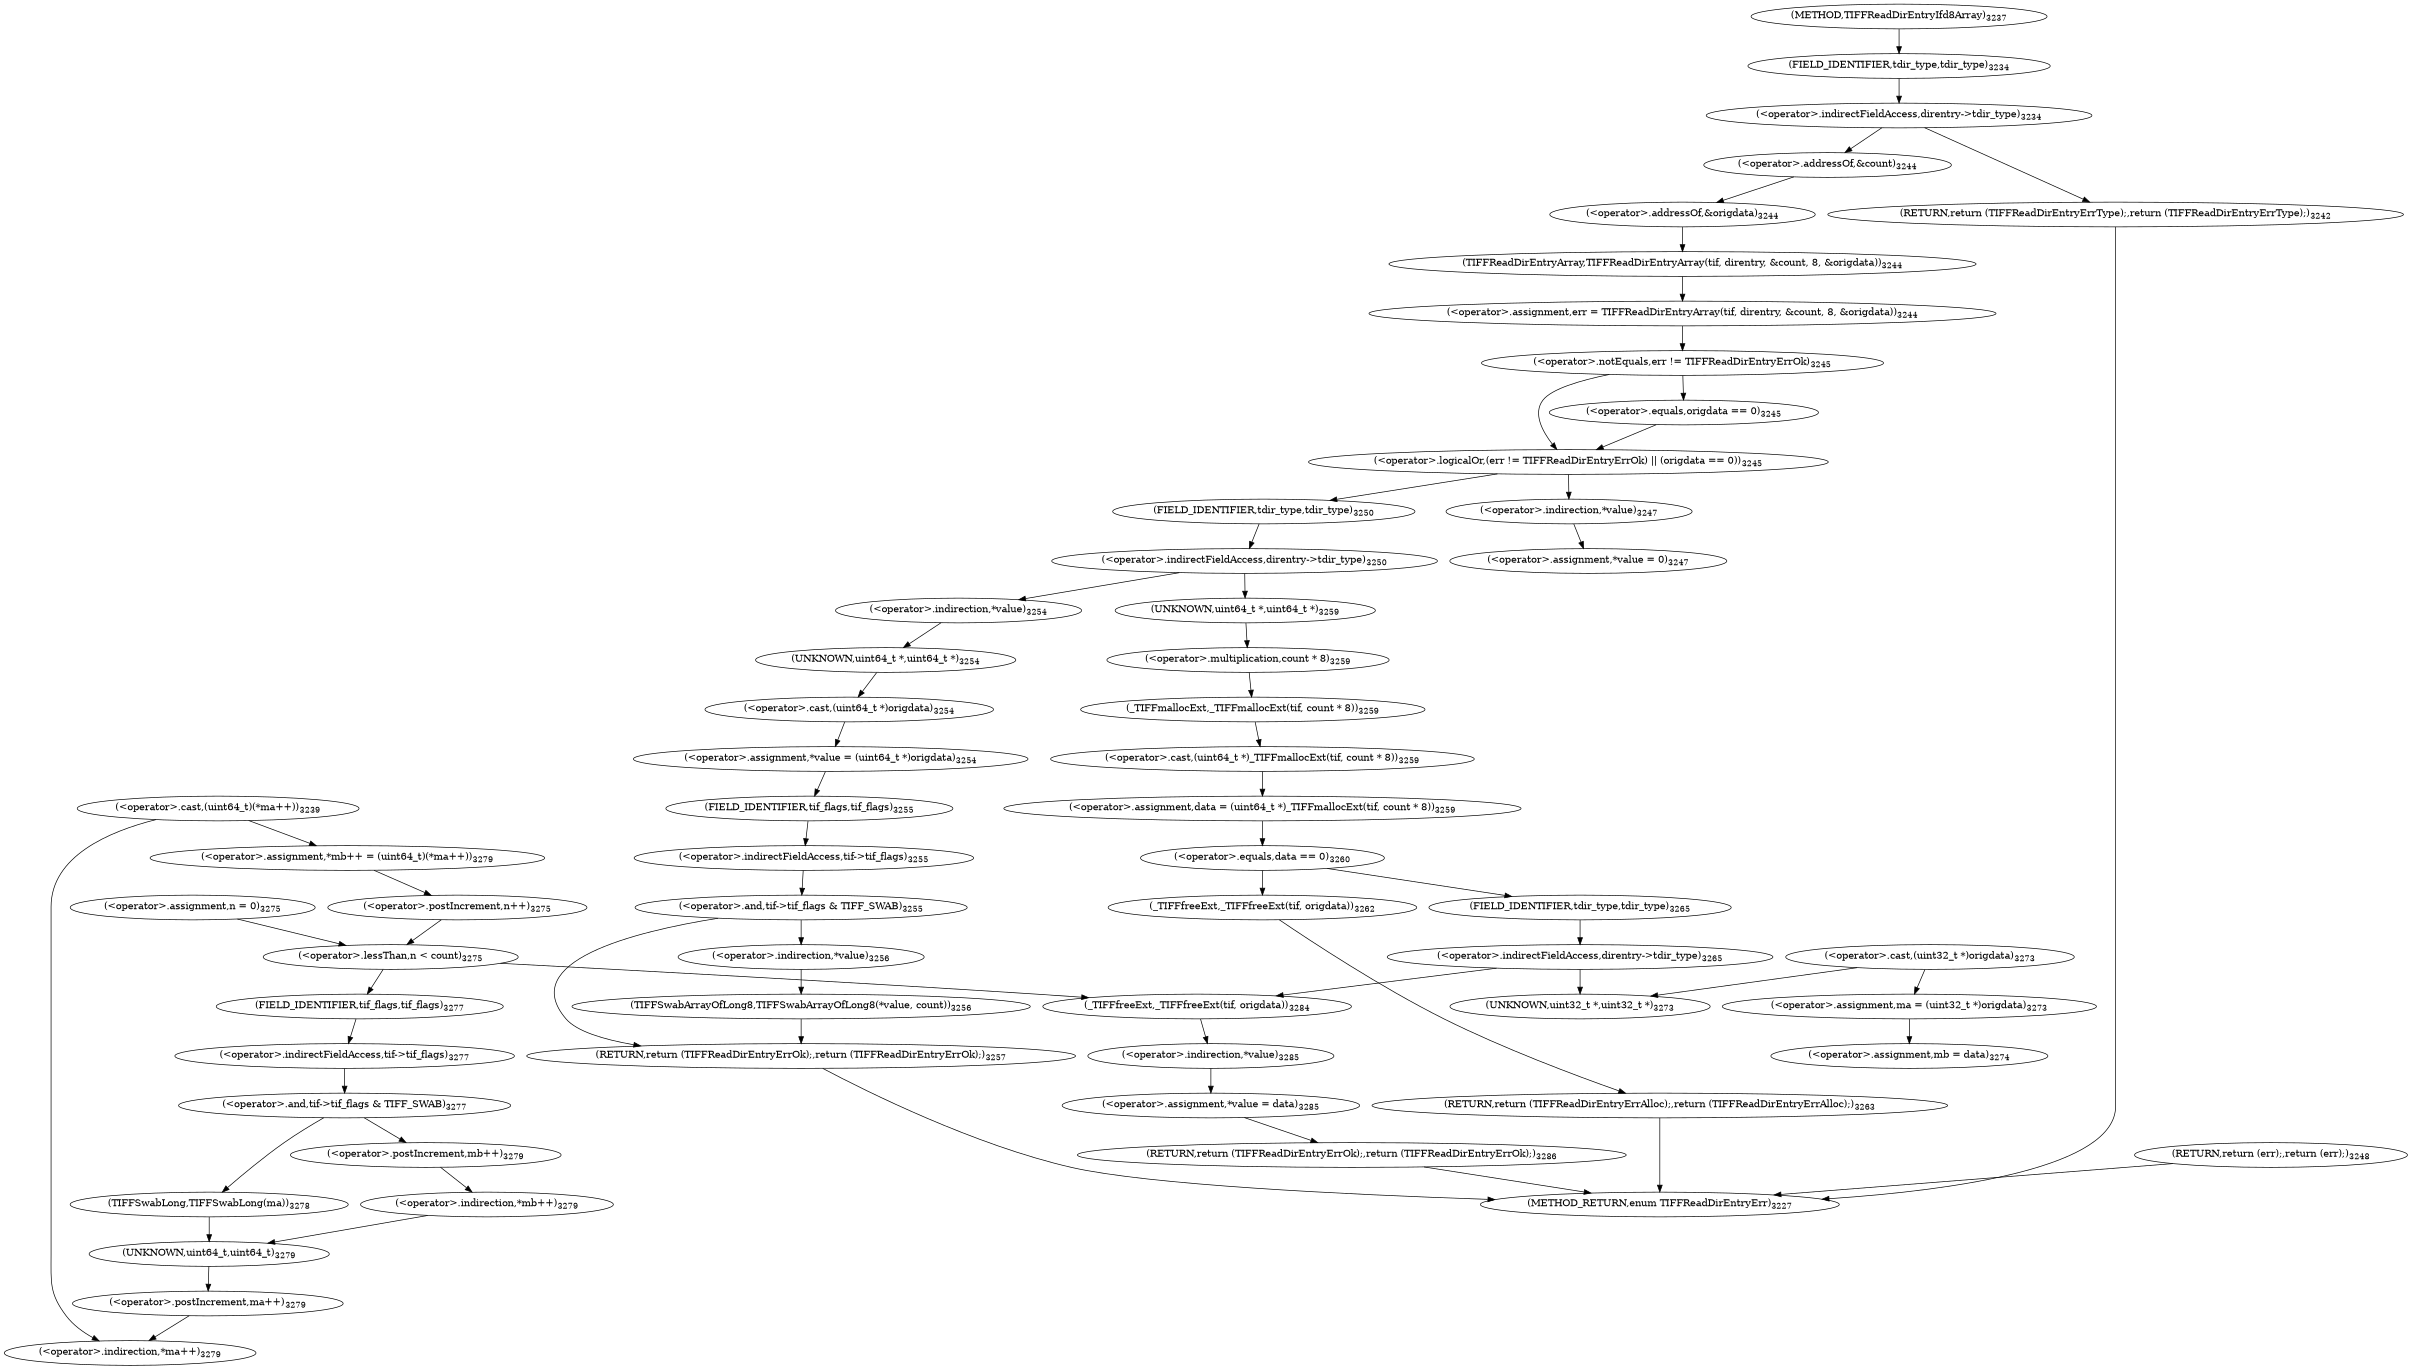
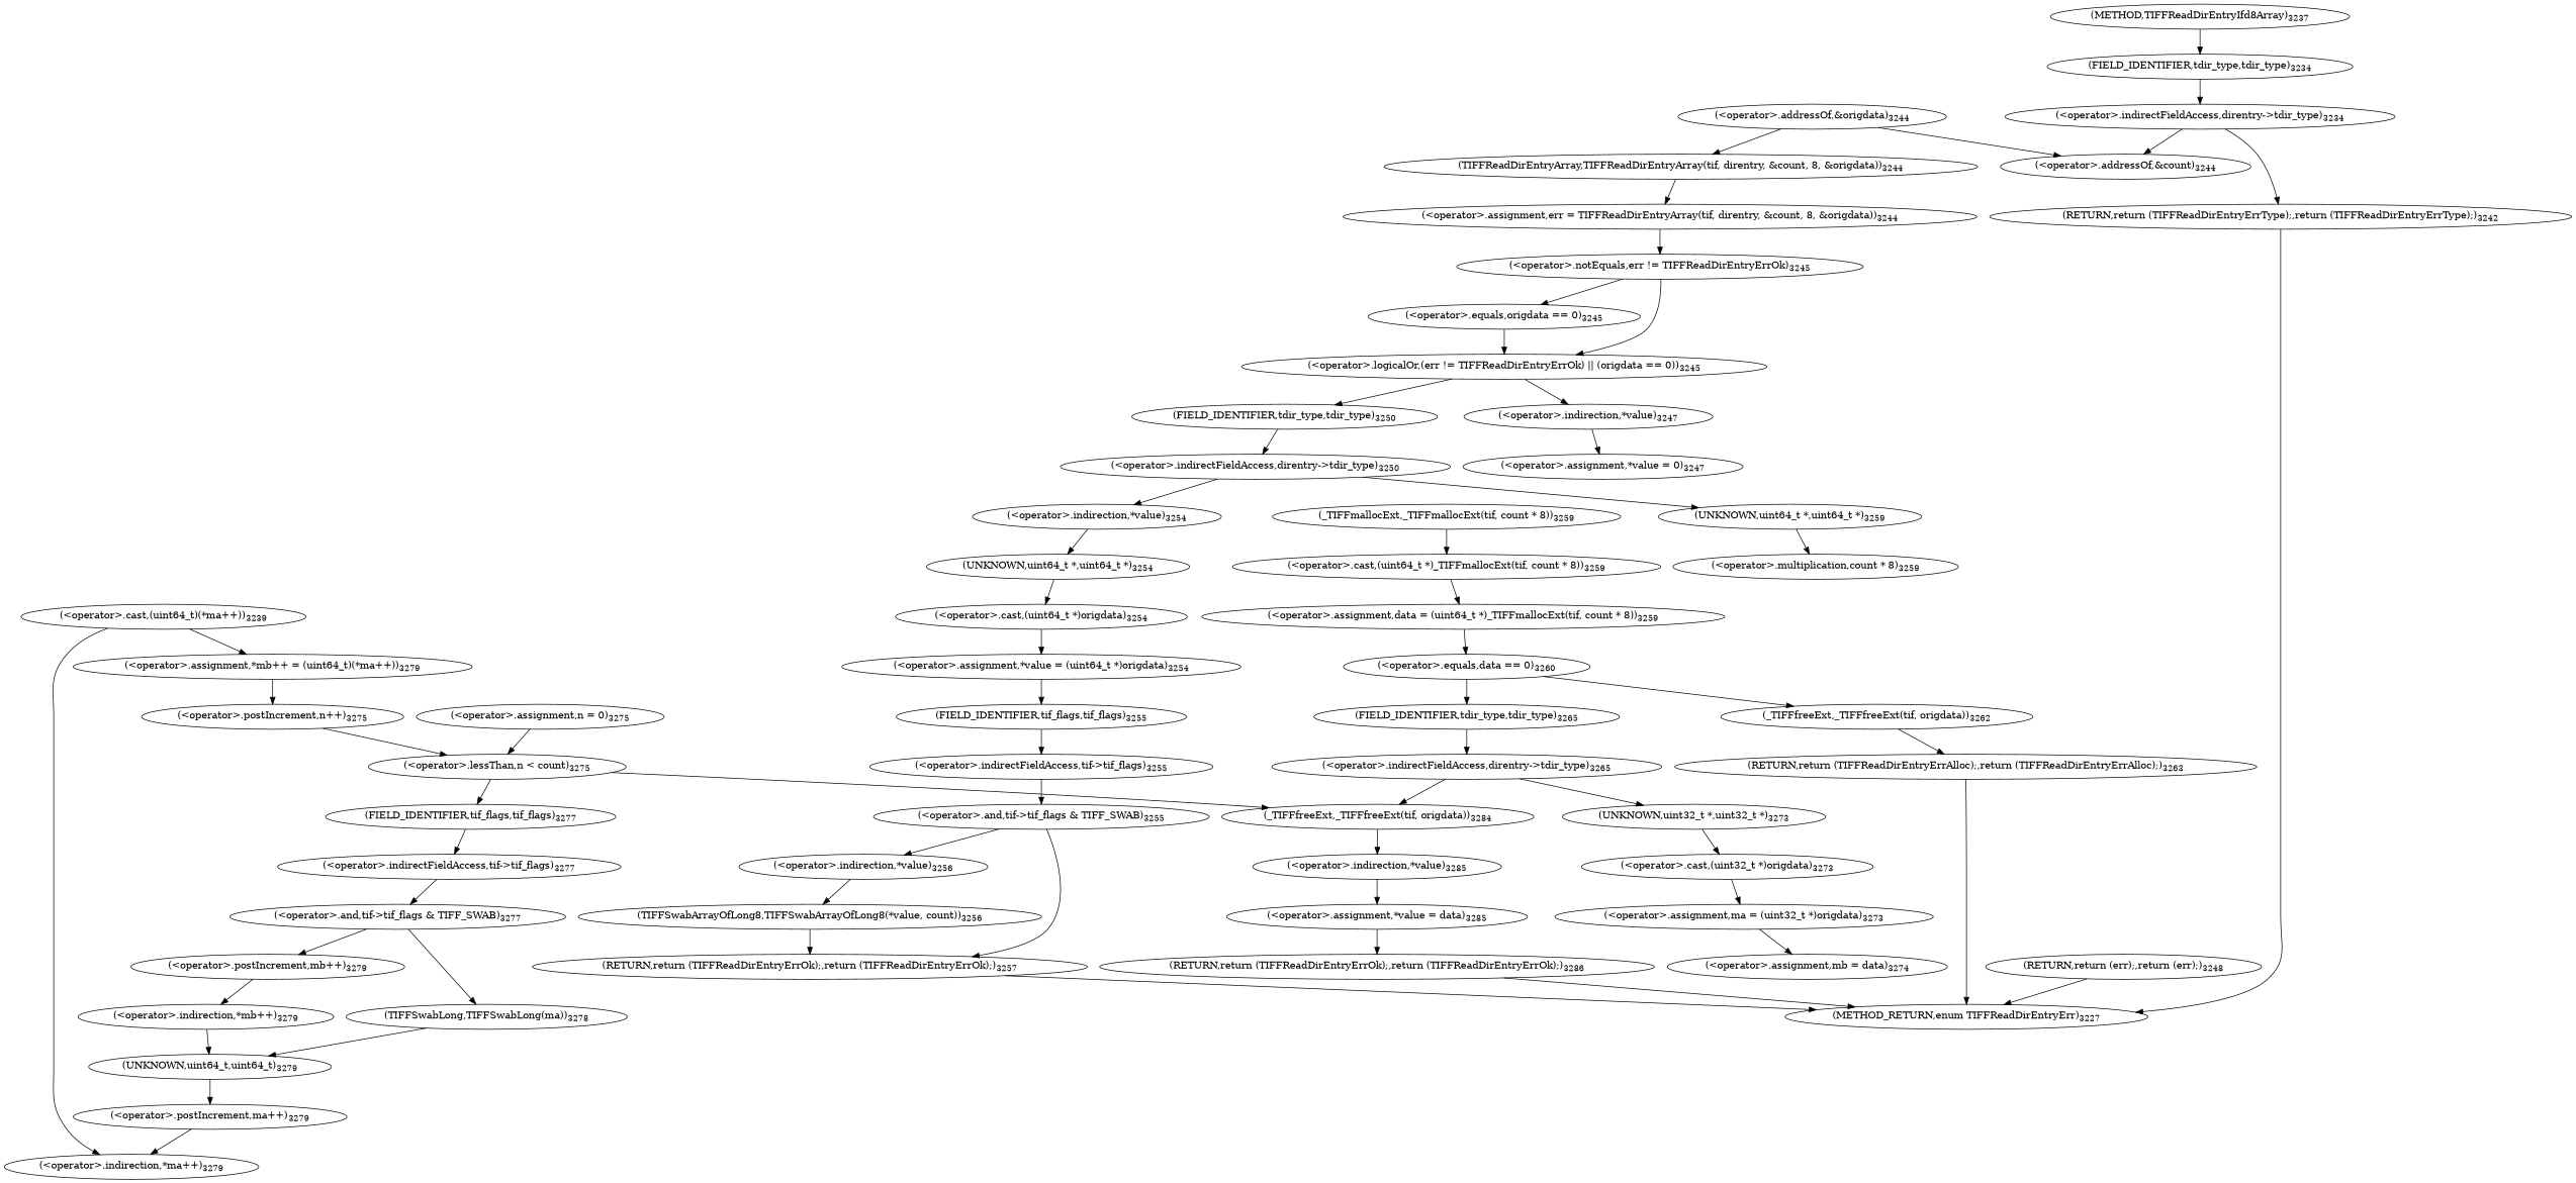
  digraph {
    n1 [label=<(&lt;operator&gt;.assignment,err = TIFFReadDirEntryArray(tif, direntry, &amp;count, 8, &amp;origdata))<SUB>3244</SUB>>]
    n2 [label=<(&lt;operator&gt;.notEquals,err != TIFFReadDirEntryErrOk)<SUB>3245</SUB>>]
    n3 [label=<(&lt;operator&gt;.logicalOr,(err != TIFFReadDirEntryErrOk) || (origdata == 0))<SUB>3245</SUB>>]
    n4 [label=<(&lt;operator&gt;.equals,origdata == 0)<SUB>3245</SUB>>]
    n5 [label=<(&lt;operator&gt;.assignment,data = (uint64_t *)_TIFFmallocExt(tif, count * 8))<SUB>3259</SUB>>]
    n6 [label=<(&lt;operator&gt;.equals,data == 0)<SUB>3260</SUB>>]
    n7 [label=<(_TIFFfreeExt,_TIFFfreeExt(tif, origdata))<SUB>3262</SUB>>]
    n8 [label=<(FIELD_IDENTIFIER,tdir_type,tdir_type)<SUB>3265</SUB>>]
    n9 [label=<(_TIFFfreeExt,_TIFFfreeExt(tif, origdata))<SUB>3284</SUB>>]
    n10 [label=<(&lt;operator&gt;.indirection,*value)<SUB>3285</SUB>>]
    n11 [label=<(&lt;operator&gt;.assignment,*value = data)<SUB>3285</SUB>>]
    n12 [label=<(RETURN,return (TIFFReadDirEntryErrOk);,return (TIFFReadDirEntryErrOk);)<SUB>3286</SUB>>]
    n13 [label=<(METHOD_RETURN,enum TIFFReadDirEntryErr)<SUB>3227</SUB>>]
    n14 [label=<(&lt;operator&gt;.indirectFieldAccess,direntry-&gt;tdir_type)<SUB>3234</SUB>>]
    n15 [label=<(RETURN,return (TIFFReadDirEntryErrType);,return (TIFFReadDirEntryErrType);)<SUB>3242</SUB>>]
    n16 [label=<(&lt;operator&gt;.addressOf,&amp;count)<SUB>3244</SUB>>]
    n17 [label=<(&lt;operator&gt;.addressOf,&amp;origdata)<SUB>3244</SUB>>]
    n18 [label=<(TIFFReadDirEntryArray,TIFFReadDirEntryArray(tif, direntry, &amp;count, 8, &amp;origdata))<SUB>3244</SUB>>]
    n19 [label=<(FIELD_IDENTIFIER,tdir_type,tdir_type)<SUB>3250</SUB>>]
    n20 [label=<(&lt;operator&gt;.indirection,*value)<SUB>3247</SUB>>]
    n21 [label=<(&lt;operator&gt;.indirectFieldAccess,direntry-&gt;tdir_type)<SUB>3250</SUB>>]
    n22 [label=<(&lt;operator&gt;.assignment,*value = 0)<SUB>3247</SUB>>]
    n23 [label=<(UNKNOWN,uint64_t *,uint64_t *)<SUB>3259</SUB>>]
    n24 [label=<(&lt;operator&gt;.indirection,*value)<SUB>3254</SUB>>]
    n25 [label=<(&lt;operator&gt;.multiplication,count * 8)<SUB>3259</SUB>>]
    n26 [label=<(UNKNOWN,uint64_t *,uint64_t *)<SUB>3254</SUB>>]
    n27 [label=<(&lt;operator&gt;.cast,(uint64_t *)_TIFFmallocExt(tif, count * 8))<SUB>3259</SUB>>]
    n28 [label=<(RETURN,return (TIFFReadDirEntryErrAlloc);,return (TIFFReadDirEntryErrAlloc);)<SUB>3263</SUB>>]
    n29 [label=<(&lt;operator&gt;.indirectFieldAccess,direntry-&gt;tdir_type)<SUB>3265</SUB>>]
    n30 [label=<(UNKNOWN,uint32_t *,uint32_t *)<SUB>3273</SUB>>]
    n31 [label=<(&lt;operator&gt;.cast,(uint32_t *)origdata)<SUB>3273</SUB>>]
    n32 [label=<(FIELD_IDENTIFIER,tdir_type,tdir_type)<SUB>3234</SUB>>]
    n33 [label=<(RETURN,return (err);,return (err);)<SUB>3248</SUB>>]
    n34 [label=<(&lt;operator&gt;.assignment,*value = (uint64_t *)origdata)<SUB>3254</SUB>>]
    n35 [label=<(FIELD_IDENTIFIER,tif_flags,tif_flags)<SUB>3255</SUB>>]
    n36 [label=<(&lt;operator&gt;.indirectFieldAccess,tif-&gt;tif_flags)<SUB>3255</SUB>>]
    n37 [label=<(RETURN,return (TIFFReadDirEntryErrOk);,return (TIFFReadDirEntryErrOk);)<SUB>3257</SUB>>]
    n38 [label=<(_TIFFmallocExt,_TIFFmallocExt(tif, count * 8))<SUB>3259</SUB>>]
    n39 [label=<(&lt;operator&gt;.cast,(uint64_t *)origdata)<SUB>3254</SUB>>]
    n40 [label=<(&lt;operator&gt;.and,tif-&gt;tif_flags &amp; TIFF_SWAB)<SUB>3255</SUB>>]
    n41 [label=<(&lt;operator&gt;.indirection,*value)<SUB>3256</SUB>>]
    n42 [label=<(TIFFSwabArrayOfLong8,TIFFSwabArrayOfLong8(*value, count))<SUB>3256</SUB>>]
    n43 [label=<(&lt;operator&gt;.assignment,ma = (uint32_t *)origdata)<SUB>3273</SUB>>]
    n44 [label=<(&lt;operator&gt;.assignment,mb = data)<SUB>3274</SUB>>]
    n45 [label=<(&lt;operator&gt;.assignment,n = 0)<SUB>3275</SUB>>]
    n46 [label=<(&lt;operator&gt;.lessThan,n &lt; count)<SUB>3275</SUB>>]
    n47 [label=<(FIELD_IDENTIFIER,tif_flags,tif_flags)<SUB>3277</SUB>>]
    n48 [label=<(&lt;operator&gt;.indirectFieldAccess,tif-&gt;tif_flags)<SUB>3277</SUB>>]
    n49 [label=<(&lt;operator&gt;.postIncrement,n++)<SUB>3275</SUB>>]
    n50 [label=<(&lt;operator&gt;.assignment,*mb++ = (uint64_t)(*ma++))<SUB>3279</SUB>>]
    n51 [label=<(&lt;operator&gt;.and,tif-&gt;tif_flags &amp; TIFF_SWAB)<SUB>3277</SUB>>]
    n52 [label=<(TIFFSwabLong,TIFFSwabLong(ma))<SUB>3278</SUB>>]
    n53 [label=<(&lt;operator&gt;.postIncrement,mb++)<SUB>3279</SUB>>]
    n54 [label=<(UNKNOWN,uint64_t,uint64_t)<SUB>3279</SUB>>]
    n55 [label=<(&lt;operator&gt;.indirection,*mb++)<SUB>3279</SUB>>]
    n56 [label=<(&lt;operator&gt;.postIncrement,ma++)<SUB>3279</SUB>>]
    n57 [label=<(&lt;operator&gt;.cast,(uint64_t)(*ma++))<SUB>3239</SUB>>]
    n58 [label=<(&lt;operator&gt;.indirection,*ma++)<SUB>3279</SUB>>]
    n59 [label=<(METHOD,TIFFReadDirEntryIfd8Array)<SUB>3237</SUB>>]
    n1 -> n2
    n2 -> n3
    n2 -> n4
    n3 -> n19
    n3 -> n20
    n4 -> n3
    n5 -> n6
    n6 -> n7
    n6 -> n8
    n7 -> n28
    n8 -> n29
    n9 -> n10
    n10 -> n11
    n11 -> n12
    n12 -> n13
    n14 -> n15
    n14 -> n16
    n15 -> n13
-   n16 -> n17
+   n17 -> n16
    n17 -> n18
    n18 -> n1
    n19 -> n21
    n20 -> n22
    n21 -> n23
    n21 -> n24
    n23 -> n25
    n24 -> n26
-   n25 -> n38
    n26 -> n39
    n27 -> n5
    n28 -> n13
    n29 -> n9
    n29 -> n30
-   n31 -> n30
+   n30 -> n31
    n31 -> n43
    n32 -> n14
    n33 -> n13
    n34 -> n35
    n35 -> n36
    n36 -> n40
    n37 -> n13
    n38 -> n27
    n39 -> n34
    n40 -> n37
    n40 -> n41
    n41 -> n42
    n42 -> n37
    n43 -> n44
    n45 -> n46
    n46 -> n9
    n46 -> n47
    n47 -> n48
    n48 -> n51
    n49 -> n46
    n50 -> n49
    n51 -> n52
    n51 -> n53
    n52 -> n54
    n53 -> n55
    n54 -> n56
    n55 -> n54
    n56 -> n58
    n57 -> n50
    n57 -> n58
    n59 -> n32
  }
